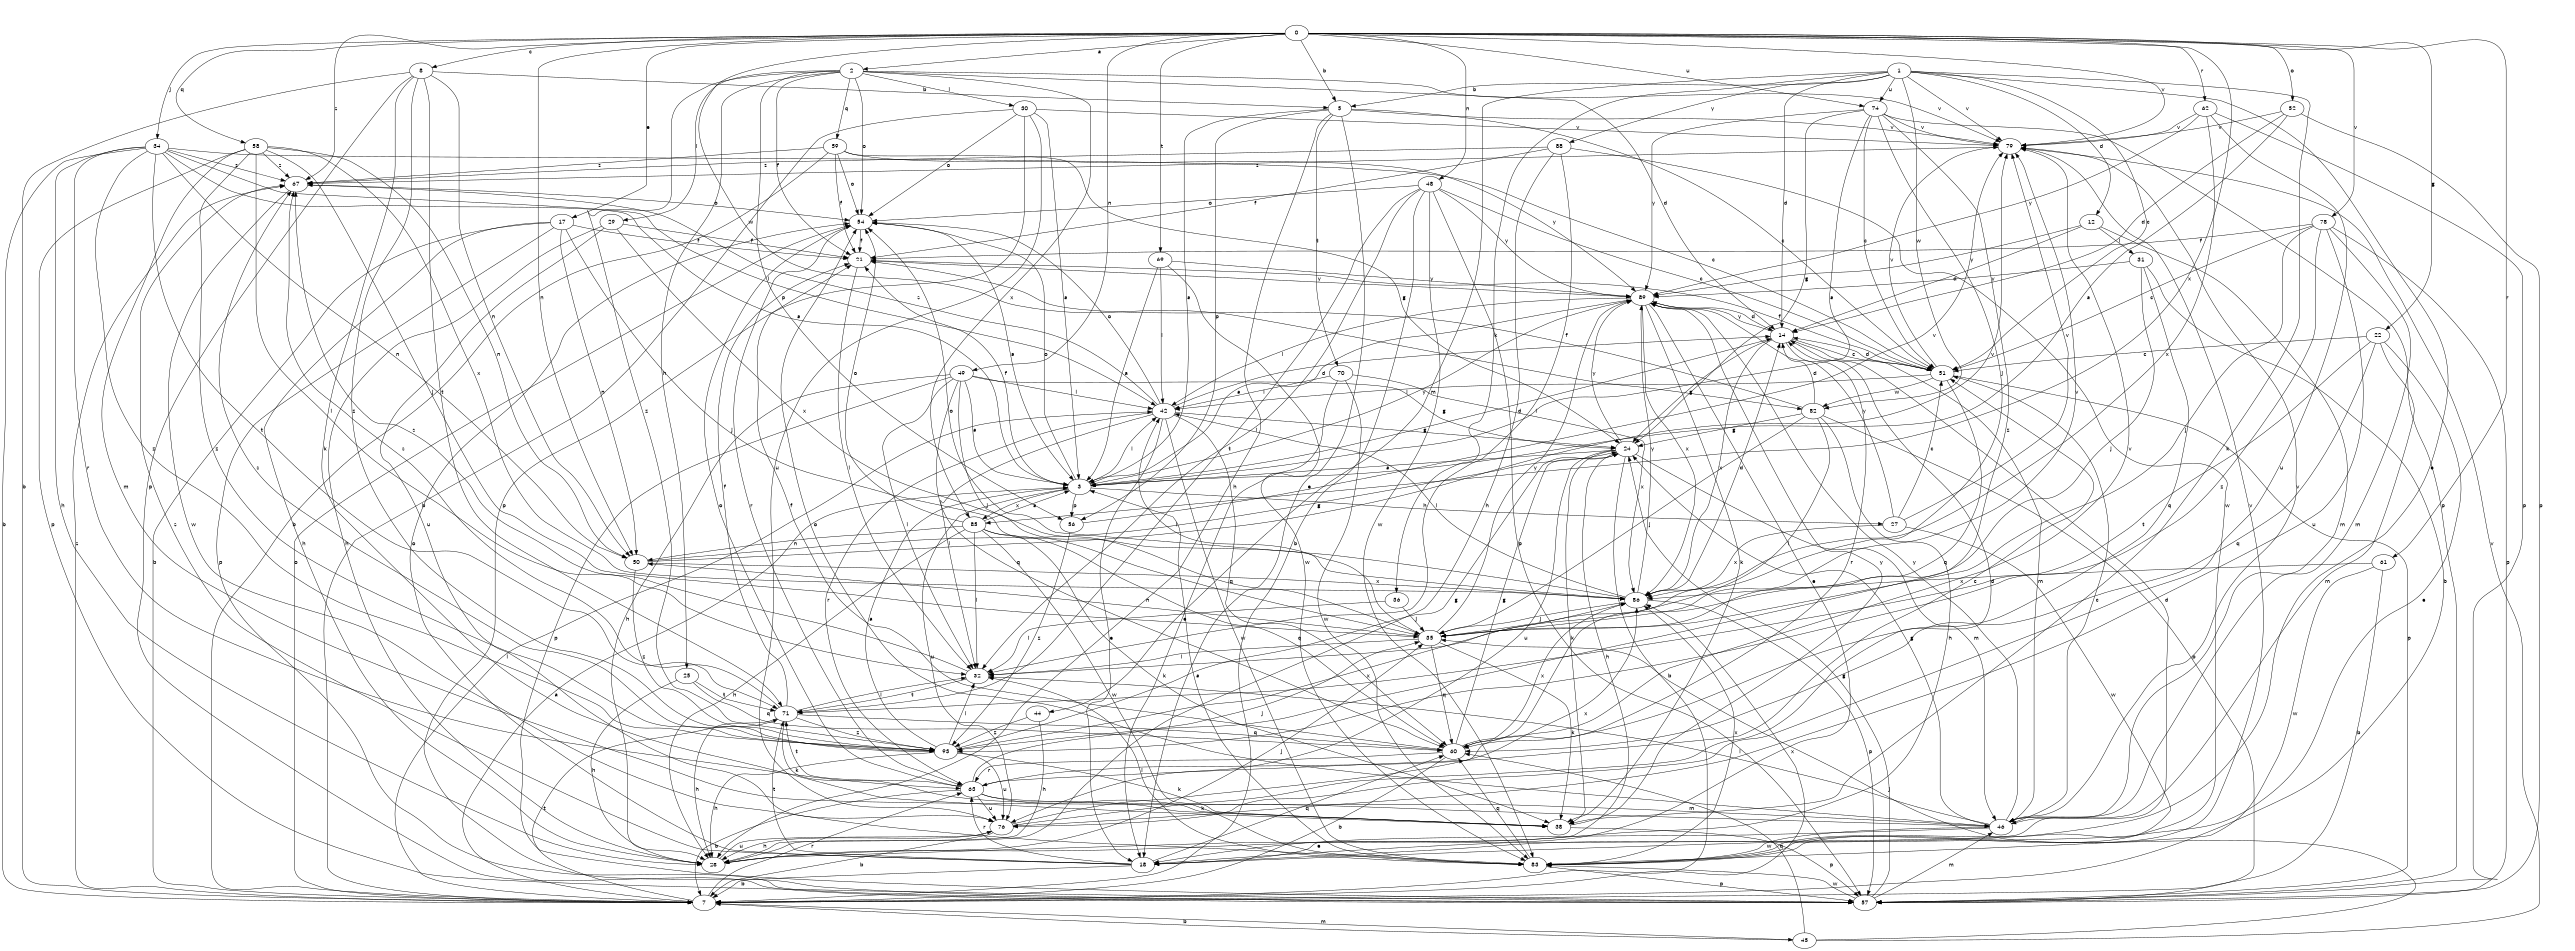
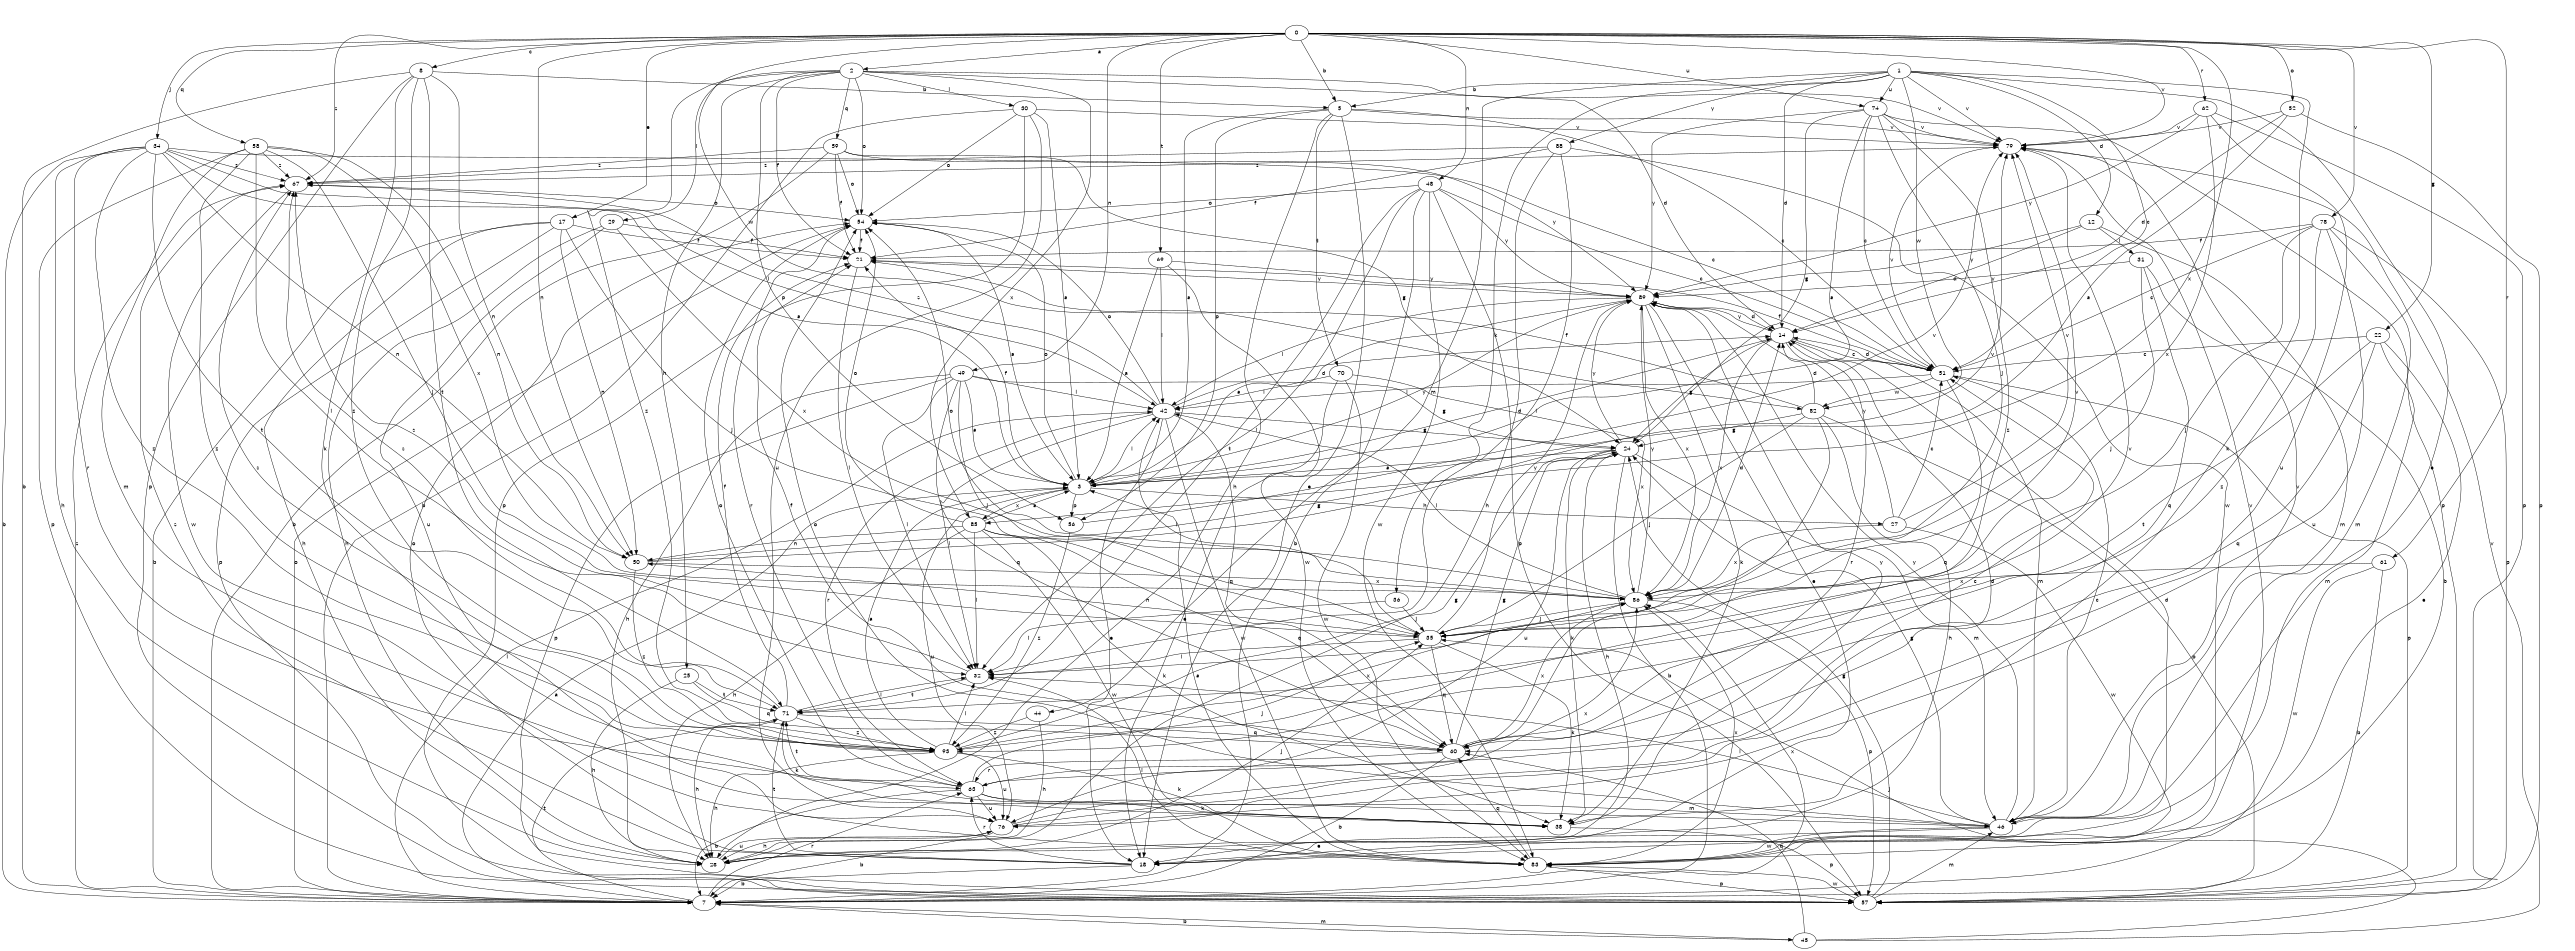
  strict digraph {
    fontname=Lato
    node [fontname=Lato]
    edge [fontname=Lato]
    0
    2
    5
    8
    17
    22
    34
    48
    49
    50
    52
    58
    61
    62
    67
    69
    74
    78
    79
    82
    85
    14
    21
    25
    29
    30
    54
    56
    59
    93
    n31 [label=51]
    18
    3
    28
    70
    38
    7
    71
    57
    35
    60
    46
    42
    63
    89
    32
    83
    24
    86
    76
    1
    12
    36
    44
    88
    31
    27
    45
    0 -> 2 [label=a]
    0 -> 5 [label=b]
    0 -> 8 [label=c]
    0 -> 17 [label=e]
    0 -> 22 [label=g]
    0 -> 34 [label=j]
    0 -> 48 [label=n]
    0 -> 49 [label=n]
    0 -> 50 [label=n]
    0 -> 52 [label=o]
    0 -> 58 [label=q]
    0 -> 61 [label=r]
    0 -> 62 [label=r]
    0 -> 67 [label=s]
    0 -> 69 [label=t]
    0 -> 74 [label=u]
    0 -> 78 [label=v]
    0 -> 79 [label=v]
    0 -> 82 [label=w]
    0 -> 85 [label=x]
    2 -> 79 [label=v]
    2 -> 85 [label=x]
    2 -> 14 [label=d]
    2 -> 21 [label=f]
    2 -> 25 [label=h]
    2 -> 29 [label=i]
    2 -> 30 [label=i]
    2 -> 54 [label=o]
    2 -> 56 [label=p]
    2 -> 59 [label=q]
    2 -> 93 [label=z]
    5 -> 79 [label=v]
    5 -> 56 [label=p]
    5 -> n31 [label=c]
    5 -> 18 [label=e]
    5 -> 3 [label=a]
    5 -> 28 [label=h]
    5 -> 70 [label=t]
    8 -> 5 [label=b]
    8 -> 50 [label=n]
    8 -> 93 [label=z]
    8 -> 38 [label=k]
    8 -> 7 [label=b]
    8 -> 71 [label=t]
    8 -> 57 [label=p]
    17 -> 50 [label=n]
    17 -> 21 [label=f]
    17 -> 28 [label=h]
    17 -> 7 [label=b]
    17 -> 57 [label=p]
    17 -> 35 [label=j]
    22 -> n31 [label=c]
    22 -> 18 [label=e]
    22 -> 71 [label=t]
    22 -> 60 [label=q]
    22 -> 46 [label=m]
    34 -> 50 [label=n]
    34 -> 67 [label=s]
    34 -> 93 [label=z]
    34 -> n31 [label=c]
    34 -> 3 [label=a]
    34 -> 28 [label=h]
    34 -> 7 [label=b]
    34 -> 71 [label=t]
    34 -> 42 [label=l]
    34 -> 63 [label=r]
    48 -> 54 [label=o]
    48 -> n31 [label=c]
    48 -> 7 [label=b]
    48 -> 71 [label=t]
    48 -> 57 [label=p]
    48 -> 89 [label=y]
    48 -> 32 [label=i]
    48 -> 83 [label=w]
    49 -> 3 [label=a]
    49 -> 28 [label=h]
    49 -> 57 [label=p]
    49 -> 35 [label=j]
    49 -> 60 [label=q]
    49 -> 42 [label=l]
    49 -> 32 [label=i]
    49 -> 24 [label=g]
    50 -> 79 [label=v]
    50 -> 93 [label=z]
    50 -> 24 [label=g]
    50 -> 86 [label=x]
    52 -> 79 [label=v]
    52 -> 14 [label=d]
    52 -> 3 [label=a]
    52 -> 57 [label=p]
    58 -> 50 [label=n]
    58 -> 67 [label=s]
    58 -> 93 [label=z]
    58 -> 57 [label=p]
    58 -> 35 [label=j]
    58 -> 46 [label=m]
    58 -> 32 [label=i]
    58 -> 86 [label=x]
    61 -> 7 [label=b]
    61 -> 83 [label=w]
    61 -> 86 [label=x]
    62 -> 79 [label=v]
    62 -> 57 [label=p]
    62 -> 89 [label=y]
    62 -> 86 [label=x]
    62 -> 76 [label=u]
    67 -> 54 [label=o]
    67 -> 83 [label=w]
    69 -> 3 [label=a]
    69 -> 42 [label=l]
    69 -> 89 [label=y]
    69 -> 83 [label=w]
    74 -> 79 [label=v]
    74 -> 93 [label=z]
    74 -> n31 [label=c]
    74 -> 3 [label=a]
    74 -> 57 [label=p]
    74 -> 35 [label=j]
    74 -> 89 [label=y]
    74 -> 24 [label=g]
    78 -> 21 [label=f]
    78 -> 93 [label=z]
    78 -> n31 [label=c]
    78 -> 57 [label=p]
    78 -> 35 [label=j]
    78 -> 46 [label=m]
    78 -> 76 [label=u]
    79 -> 67 [label=s]
    82 -> 14 [label=d]
    82 -> 21 [label=f]
    82 -> 28 [label=h]
    82 -> 57 [label=p]
    82 -> 35 [label=j]
    82 -> 32 [label=i]
    82 -> 24 [label=g]
    85 -> 50 [label=n]
    85 -> 54 [label=o]
    85 -> 3 [label=a]
    85 -> 28 [label=h]
    85 -> 38 [label=k]
    85 -> 60 [label=q]
    85 -> 32 [label=i]
    85 -> 83 [label=w]
    14 -> n31 [label=c]
    14 -> 46 [label=m]
    14 -> 63 [label=r]
    14 -> 89 [label=y]
    14 -> 24 [label=g]
    14 -> 86 [label=x]
    21 -> 89 [label=y]
    21 -> 32 [label=i]
    25 -> 28 [label=h]
    25 -> 71 [label=t]
    25 -> 60 [label=q]
    29 -> 21 [label=f]
    29 -> 28 [label=h]
    29 -> 86 [label=x]
    29 -> 76 [label=u]
    30 -> 79 [label=v]
    30 -> 54 [label=o]
    30 -> 3 [label=a]
    30 -> 7 [label=b]
    30 -> 57 [label=p]
    30 -> 76 [label=u]
    54 -> 21 [label=f]
    54 -> 3 [label=a]
    54 -> 63 [label=r]
    56 -> 79 [label=v]
    56 -> 93 [label=z]
    59 -> 67 [label=s]
    59 -> 21 [label=f]
    59 -> 54 [label=o]
    59 -> 7 [label=b]
    59 -> 89 [label=y]
    59 -> 24 [label=g]
    93 -> 67 [label=s]
    93 -> 3 [label=a]
    93 -> 28 [label=h]
    93 -> 38 [label=k]
    93 -> 32 [label=i]
    93 -> 24 [label=g]
    93 -> 86 [label=x]
    93 -> 76 [label=u]
    n31 -> 79 [label=v]
    n31 -> 82 [label=w]
    n31 -> 14 [label=d]
    n31 -> 21 [label=f]
    n31 -> 57 [label=p]
    n31 -> 60 [label=q]
    n31 -> 42 [label=l]
    18 -> 67 [label=s]
    18 -> 14 [label=d]
    18 -> 54 [label=o]
    18 -> 7 [label=b]
    18 -> 71 [label=t]
-   18 -> 60 [label=q]
    18 -> 63 [label=r]
    3 -> 85 [label=x]
    3 -> 14 [label=d]
    3 -> 21 [label=f]
    3 -> 54 [label=o]
    3 -> 56 [label=p]
    3 -> 42 [label=l]
    3 -> 89 [label=y]
    3 -> 76 [label=u]
    3 -> 27 [label=h]
    28 -> 35 [label=j]
    28 -> 76 [label=u]
    70 -> 18 [label=e]
    70 -> 42 [label=l]
    70 -> 83 [label=w]
    70 -> 86 [label=x]
    38 -> 57 [label=p]
    38 -> 89 [label=y]
    7 -> 67 [label=s]
    7 -> 54 [label=o]
    7 -> 3 [label=a]
    7 -> 71 [label=t]
    7 -> 42 [label=l]
    7 -> 63 [label=r]
    7 -> 86 [label=x]
    7 -> 45 [label=m]
    71 -> 67 [label=s]
    71 -> 21 [label=f]
    71 -> 93 [label=z]
    71 -> 28 [label=h]
    71 -> 38 [label=k]
    71 -> 60 [label=q]
    71 -> 32 [label=i]
    57 -> 46 [label=m]
    57 -> 83 [label=w]
    57 -> 24 [label=g]
    35 -> 50 [label=n]
    35 -> 79 [label=v]
    35 -> 38 [label=k]
    35 -> 60 [label=q]
    35 -> 42 [label=l]
    35 -> 89 [label=y]
    35 -> 32 [label=i]
    60 -> 79 [label=v]
    60 -> 21 [label=f]
    60 -> 7 [label=b]
    60 -> 63 [label=r]
    60 -> 24 [label=g]
    60 -> 86 [label=x]
    46 -> 79 [label=v]
    46 -> 54 [label=o]
    46 -> n31 [label=c]
    46 -> 18 [label=e]
    46 -> 89 [label=y]
    46 -> 32 [label=i]
    46 -> 83 [label=w]
    46 -> 24 [label=g]
    42 -> 67 [label=s]
    42 -> 14 [label=d]
    42 -> 54 [label=o]
    42 -> 18 [label=e]
    42 -> 60 [label=q]
    42 -> 63 [label=r]
    42 -> 32 [label=i]
    42 -> 83 [label=w]
    42 -> 24 [label=g]
    63 -> 54 [label=o]
    63 -> n31 [label=c]
    63 -> 38 [label=k]
    63 -> 7 [label=b]
    63 -> 71 [label=t]
    63 -> 35 [label=j]
    63 -> 46 [label=m]
    63 -> 76 [label=u]
    89 -> 14 [label=d]
    89 -> 18 [label=e]
    89 -> 3 [label=a]
    89 -> 38 [label=k]
    89 -> 42 [label=l]
    89 -> 86 [label=x]
    32 -> 67 [label=s]
    32 -> 71 [label=t]
    83 -> 79 [label=v]
    83 -> 3 [label=a]
    83 -> 57 [label=p]
    83 -> 60 [label=q]
    83 -> 32 [label=i]
    83 -> 86 [label=x]
    24 -> 3 [label=a]
    24 -> 28 [label=h]
    24 -> 38 [label=k]
    24 -> 7 [label=b]
    24 -> 46 [label=m]
    24 -> 89 [label=y]
    24 -> 76 [label=u]
    86 -> 14 [label=d]
    86 -> 54 [label=o]
    86 -> 57 [label=p]
    86 -> 35 [label=j]
    86 -> 42 [label=l]
    86 -> 89 [label=y]
    76 -> 14 [label=d]
    76 -> 28 [label=h]
    76 -> 7 [label=b]
    76 -> 86 [label=x]
    1 -> 5 [label=b]
    1 -> 74 [label=u]
    1 -> 79 [label=v]
    1 -> 82 [label=w]
    1 -> 14 [label=d]
    1 -> n31 [label=c]
    1 -> 18 [label=e]
    1 -> 38 [label=k]
    1 -> 12 [label=d]
    1 -> 36 [label=k]
    1 -> 44 [label=m]
    1 -> 88 [label=y]
    12 -> 14 [label=d]
    12 -> 46 [label=m]
    12 -> 89 [label=y]
    12 -> 31 [label=i]
    36 -> 35 [label=j]
    36 -> 32 [label=i]
    44 -> 93 [label=z]
    44 -> 28 [label=h]
    88 -> 67 [label=s]
    88 -> 21 [label=f]
    88 -> 28 [label=h]
    88 -> 32 [label=i]
    88 -> 83 [label=w]
    31 -> 7 [label=b]
    31 -> 35 [label=j]
    31 -> 60 [label=q]
    31 -> 89 [label=y]
    27 -> 79 [label=v]
    27 -> n31 [label=c]
    27 -> 89 [label=y]
    27 -> 83 [label=w]
    27 -> 86 [label=x]
    45 -> 79 [label=v]
    45 -> 7 [label=b]
    45 -> 35 [label=j]
    45 -> 60 [label=q]
  }
